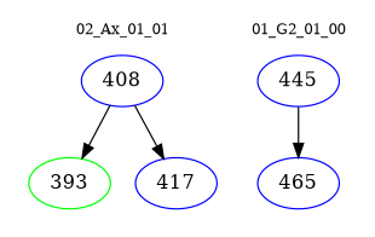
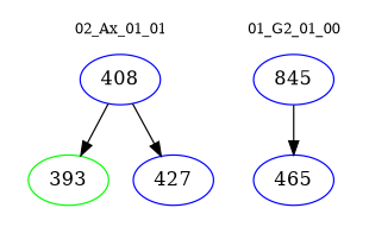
  digraph {
    node [color=blue]
    edge [color=black]
    n1 [label=408]
    n2 [color=green label=393]
-   n3 [label=417]
-   n4 [label=445]
+   n3 [label=427]
+   n4 [label=845]
    n5 [label=465]
    subgraph cluster_1 {
      color=white
      fontsize=10
      label="02_Ax_01_01"
      n1
      n2
      n3
    }
    subgraph cluster_2 {
      color=white
      fontsize=10
      label="01_G2_01_00"
      n4
      n5
    }
    n1 -> n2
    n1 -> n3
    n4 -> n5
  }
